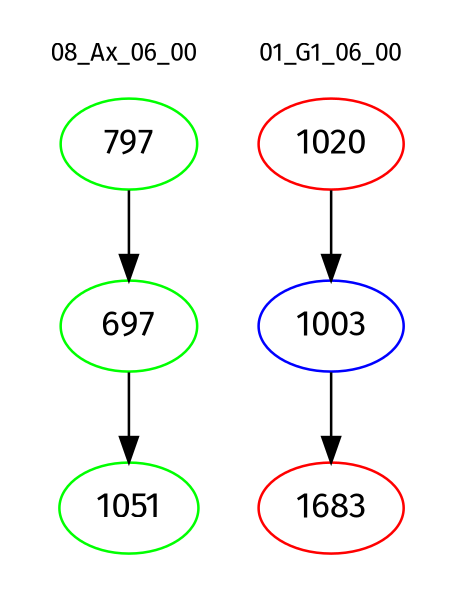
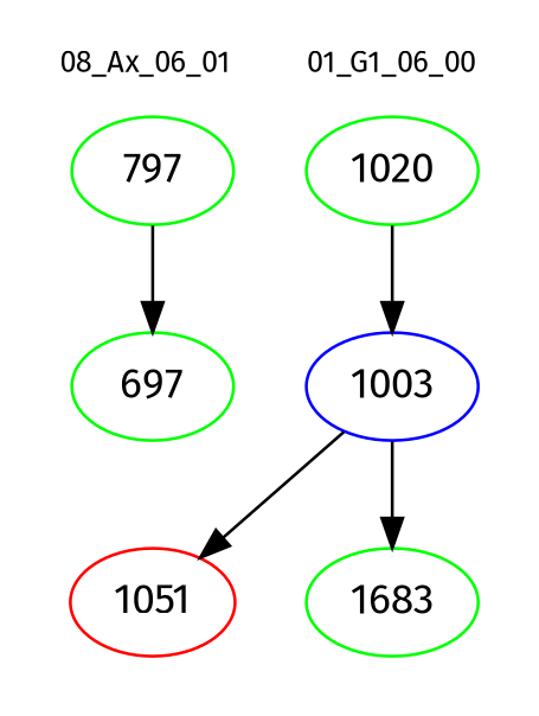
  digraph {
    fontname="Fira Sans"
    node [color=green fontname="Fira Sans"]
    edge [color=black fontname="Fira Sans"]
    n1 [label=797]
    n2 [label=697]
-   n3 [label=1051]
-   n4 [color=red label=1020]
+   n3 [color=red label=1051]
+   n4 [label=1020]
    n5 [color=blue label=1003]
-   n6 [color=red label=1683]
+   n6 [label=1683]
    subgraph cluster_1 {
      color=white
      fontsize=10
-     label="08_Ax_06_00"
+     label="08_Ax_06_01"
      n1
      n2
      n3
    }
    subgraph cluster_2 {
      color=white
      fontsize=10
      label="01_G1_06_00"
      n4
      n5
      n6
    }
    n1 -> n2
-   n2 -> n3
+   n5 -> n3
    n4 -> n5
    n5 -> n6
  }
